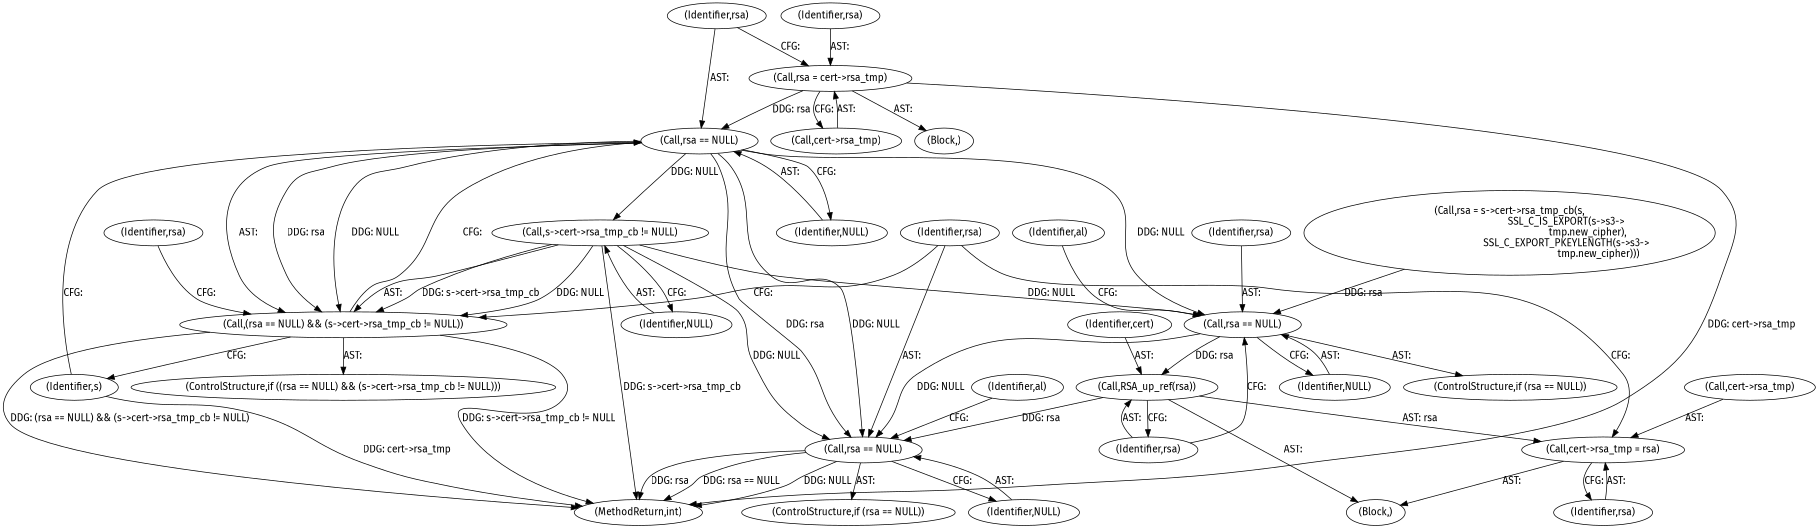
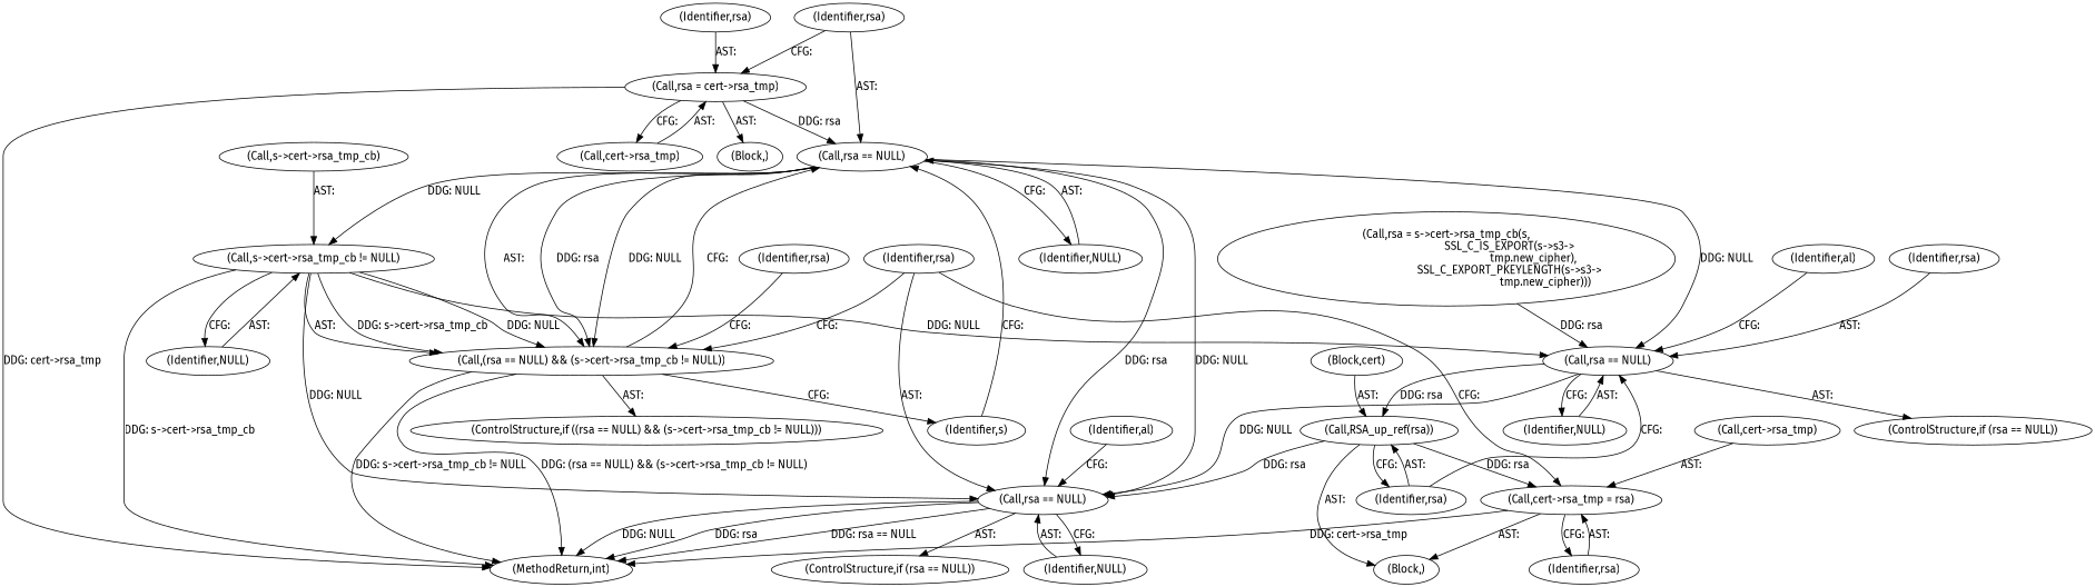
  digraph {
    fontname="Fira Sans"
    node [fontname="Fira Sans"]
    edge [fontname="Fira Sans"]
    n1 [label="(Call,rsa = cert->rsa_tmp)"]
    n2 [label="(Call,rsa == NULL)"]
    n3 [label="(Call,cert->rsa_tmp)"]
    n4 [label="(Block,)"]
    n5 [label="(MethodReturn,int)"]
    n6 [label="(Call,(rsa == NULL) && (s->cert->rsa_tmp_cb != NULL))"]
    n7 [label="(Call,s->cert->rsa_tmp_cb != NULL)"]
    n8 [label="(Call,rsa == NULL)"]
    n9 [label="(Call,rsa == NULL)"]
    n10 [label="(Identifier,NULL)"]
    n11 [label="(ControlStructure,if ((rsa == NULL) && (s->cert->rsa_tmp_cb != NULL)))"]
    n12 [label="(Identifier,s)"]
    n13 [label="(Identifier,NULL)"]
    n14 [label="(Call,RSA_up_ref(rsa))"]
    n15 [label="(ControlStructure,if (rsa == NULL))"]
    n16 [label="(Identifier,NULL)"]
    n17 [label="(ControlStructure,if (rsa == NULL))"]
    n18 [label="(Identifier,NULL)"]
    n19 [label="(Call,cert->rsa_tmp = rsa)"]
    n20 [label="(Block,)"]
    n21 [label="(Identifier,rsa)"]
    n22 [label="(Identifier,rsa)"]
    n23 [label="(Identifier,rsa)"]
    n24 [label="(Identifier,al)"]
    n25 [label="(Identifier,rsa)"]
+   n26 [label="(Call,s->cert->rsa_tmp_cb)"]
    n27 [label="(Identifier,al)"]
    n28 [label="(Identifier,rsa)"]
    n29 [label="(Call,rsa = s->cert->rsa_tmp_cb(s,\n                                          SSL_C_IS_EXPORT(s->s3->\n                                                          tmp.new_cipher),\n                                          SSL_C_EXPORT_PKEYLENGTH(s->s3->\n                                                                  tmp.new_cipher)))"]
    n30 [label="(Call,cert->rsa_tmp)"]
    n31 [label="(Identifier,rsa)"]
-   n32 [label="(Identifier,cert)"]
+   n32 [label="(Block,cert)"]
    n33 [label="(Identifier,rsa)"]
    n1 -> n2 [label="DDG: rsa"]
    n1 -> n3 [label="CFG: "]
    n1 -> n4 [label="AST: "]
    n1 -> n5 [label="DDG: cert->rsa_tmp"]
    n2 -> n6 [label="AST: "]
    n2 -> n6 [label="DDG: rsa"]
    n2 -> n6 [label="DDG: NULL"]
    n2 -> n7 [label="DDG: NULL"]
    n2 -> n8 [label="DDG: NULL"]
    n2 -> n9 [label="DDG: rsa"]
    n2 -> n9 [label="DDG: NULL"]
    n2 -> n10 [label="CFG: "]
    n3 -> n1 [label="AST: "]
    n6 -> n2 [label="CFG: "]
    n6 -> n5 [label="DDG: (rsa == NULL) && (s->cert->rsa_tmp_cb != NULL)"]
    n6 -> n5 [label="DDG: s->cert->rsa_tmp_cb != NULL"]
    n6 -> n11 [label="AST: "]
    n6 -> n12 [label="CFG: "]
    n7 -> n5 [label="DDG: s->cert->rsa_tmp_cb"]
    n7 -> n6 [label="AST: "]
    n7 -> n6 [label="DDG: s->cert->rsa_tmp_cb"]
    n7 -> n6 [label="DDG: NULL"]
    n7 -> n8 [label="DDG: NULL"]
    n7 -> n9 [label="DDG: NULL"]
    n7 -> n13 [label="CFG: "]
    n8 -> n9 [label="DDG: NULL"]
    n8 -> n14 [label="DDG: rsa"]
    n8 -> n15 [label="AST: "]
    n8 -> n16 [label="CFG: "]
    n9 -> n5 [label="DDG: NULL"]
    n9 -> n5 [label="DDG: rsa"]
    n9 -> n5 [label="DDG: rsa == NULL"]
    n9 -> n17 [label="AST: "]
    n9 -> n18 [label="CFG: "]
    n10 -> n2 [label="AST: "]
    n12 -> n2 [label="CFG: "]
    n13 -> n7 [label="AST: "]
    n14 -> n9 [label="DDG: rsa"]
-   n14 -> n19 [label="AST: rsa"]
+   n14 -> n19 [label="DDG: rsa"]
    n14 -> n20 [label="AST: "]
    n14 -> n21 [label="CFG: "]
    n16 -> n8 [label="AST: "]
    n18 -> n9 [label="AST: "]
-   n12 -> n5 [label="DDG: cert->rsa_tmp"]
+   n19 -> n5 [label="DDG: cert->rsa_tmp"]
    n19 -> n20 [label="AST: "]
    n19 -> n22 [label="CFG: "]
    n21 -> n8 [label="CFG: "]
    n21 -> n14 [label="AST: "]
    n22 -> n19 [label="AST: "]
    n23 -> n6 [label="CFG: "]
    n23 -> n9 [label="AST: "]
    n23 -> n19 [label="CFG: "]
    n24 -> n8 [label="CFG: "]
    n25 -> n8 [label="AST: "]
+   n26 -> n7 [label="AST: "]
    n27 -> n9 [label="CFG: "]
    n28 -> n1 [label="CFG: "]
    n28 -> n2 [label="AST: "]
    n29 -> n8 [label="DDG: rsa"]
    n30 -> n19 [label="AST: "]
    n31 -> n1 [label="AST: "]
    n32 -> n14 [label="AST: "]
    n33 -> n6 [label="CFG: "]
  }
